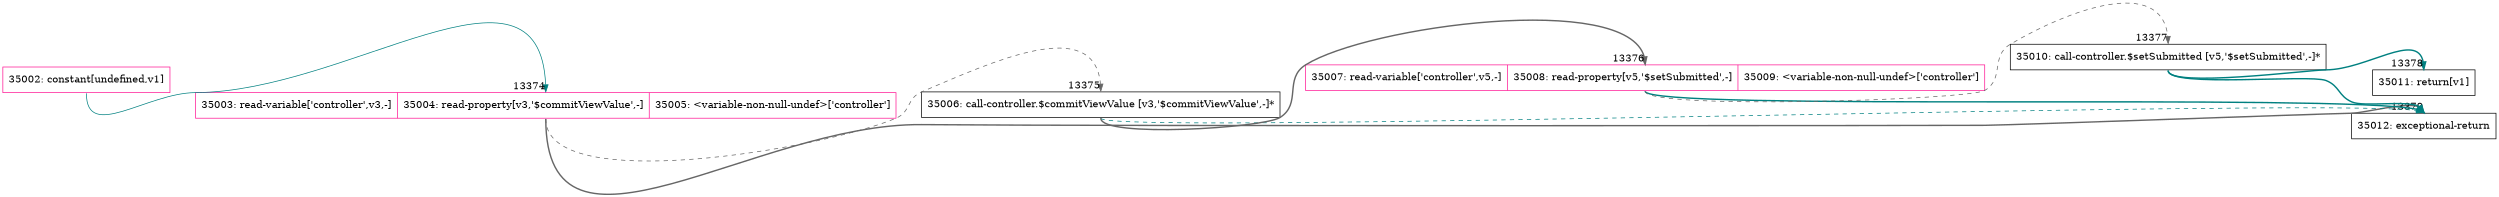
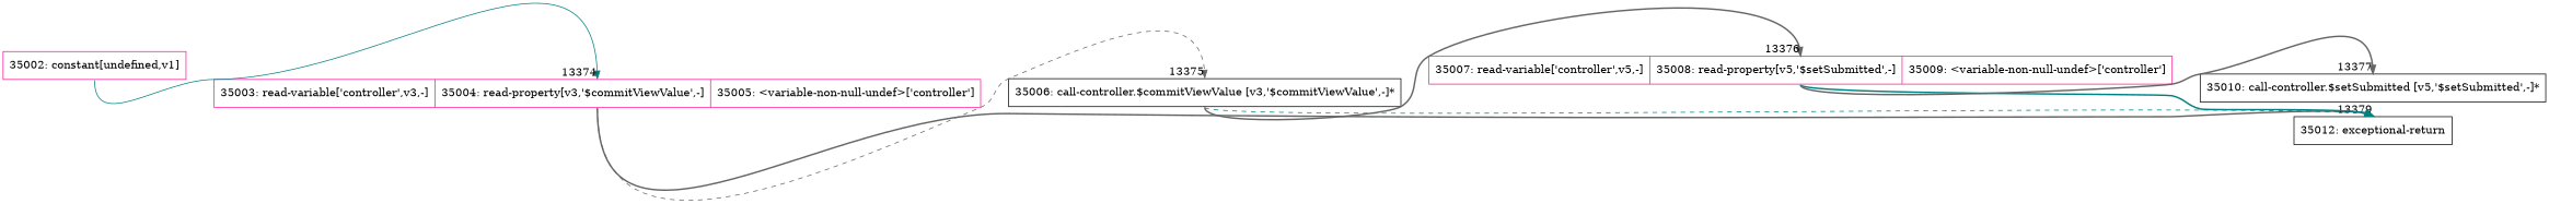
  digraph {
    rankdir=LR
    node [color=black shape=record]
    edge [color=teal headport=n style=bold tailport=s]
    n1 [color=deeppink label="{35002: constant[undefined,v1]}"]
    n2 [color=deeppink label="{35003: read-variable['controller',v3,-]|35004: read-property[v3,'$commitViewValue',-]|35005: \<variable-non-null-undef\>['controller']}"]
    n3 [label="{35006: call-controller.$commitViewValue [v3,'$commitViewValue',-]*}"]
    n4 [label="{35012: exceptional-return}"]
    n5 [color=deeppink label="{35007: read-variable['controller',v5,-]|35008: read-property[v5,'$setSubmitted',-]|35009: \<variable-non-null-undef\>['controller']}"]
    n6 [label="{35010: call-controller.$setSubmitted [v5,'$setSubmitted',-]*}"]
-   n7 [label="{35011: return[v1]}"]
    n1 -> n2 [headlabel="      13374" style=solid]
    n2 -> n3 [color=gray40 headlabel="      13375" style=dashed]
    n2 -> n4 [color=gray40 headlabel="      13379"]
    n3 -> n4 [style=dashed]
    n3 -> n5 [color=gray40 headlabel="      13376"]
    n5 -> n4
-   n5 -> n6 [color=gray40 headlabel="      13377" style=dashed]
-   n6 -> n4
-   n6 -> n7 [headlabel="      13378"]
+   n5 -> n6 [color=gray40 headlabel="      13377"]
  }
